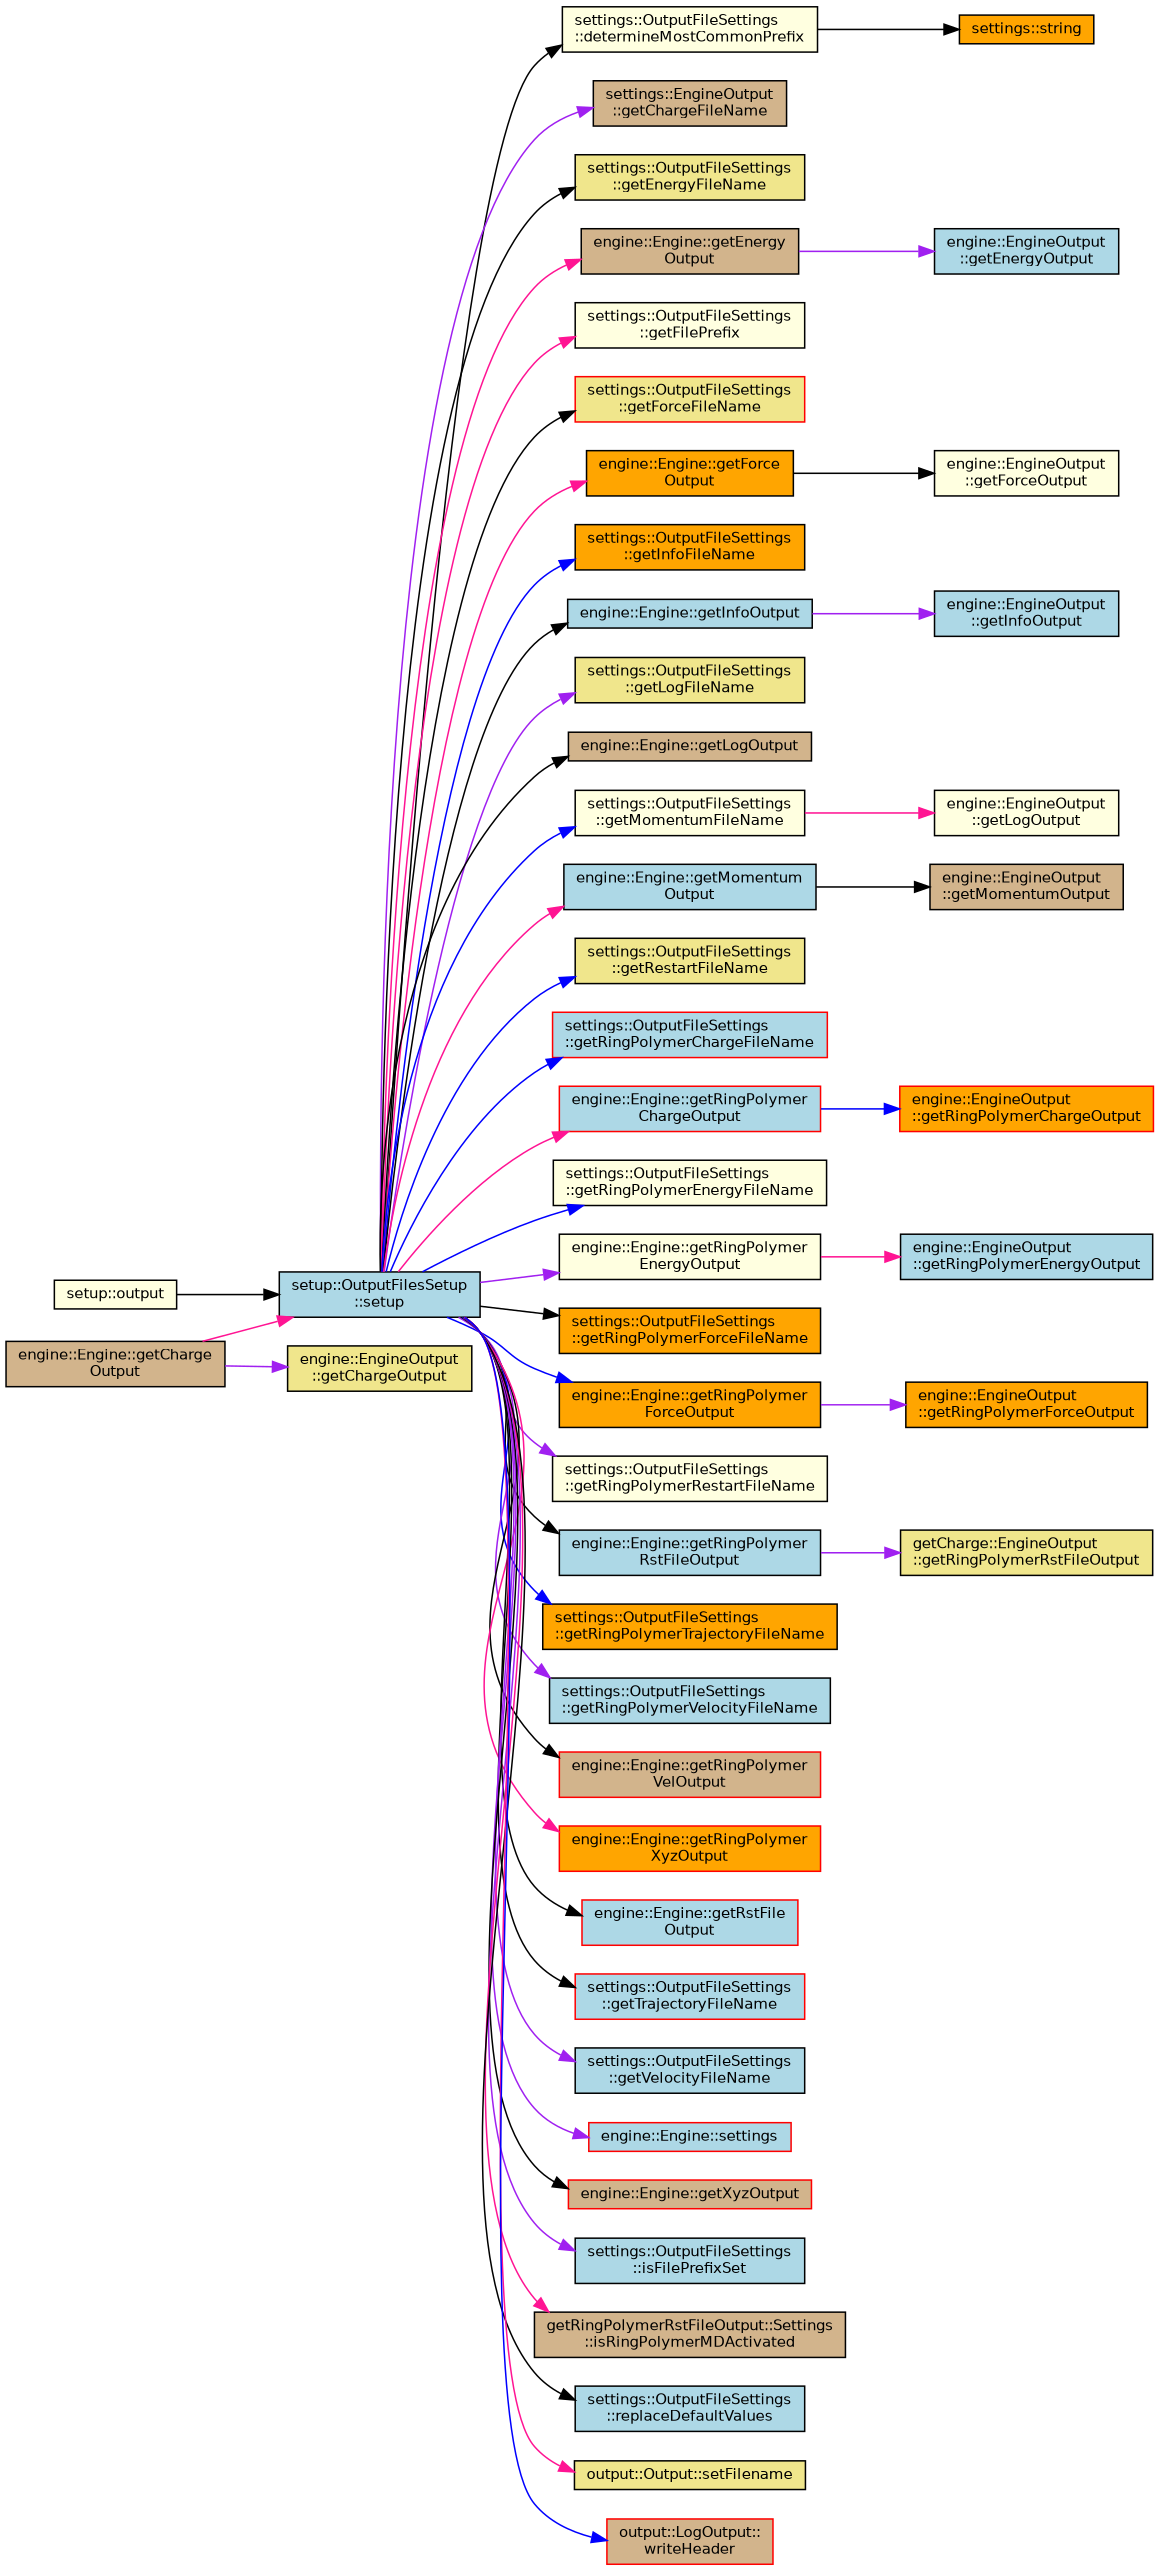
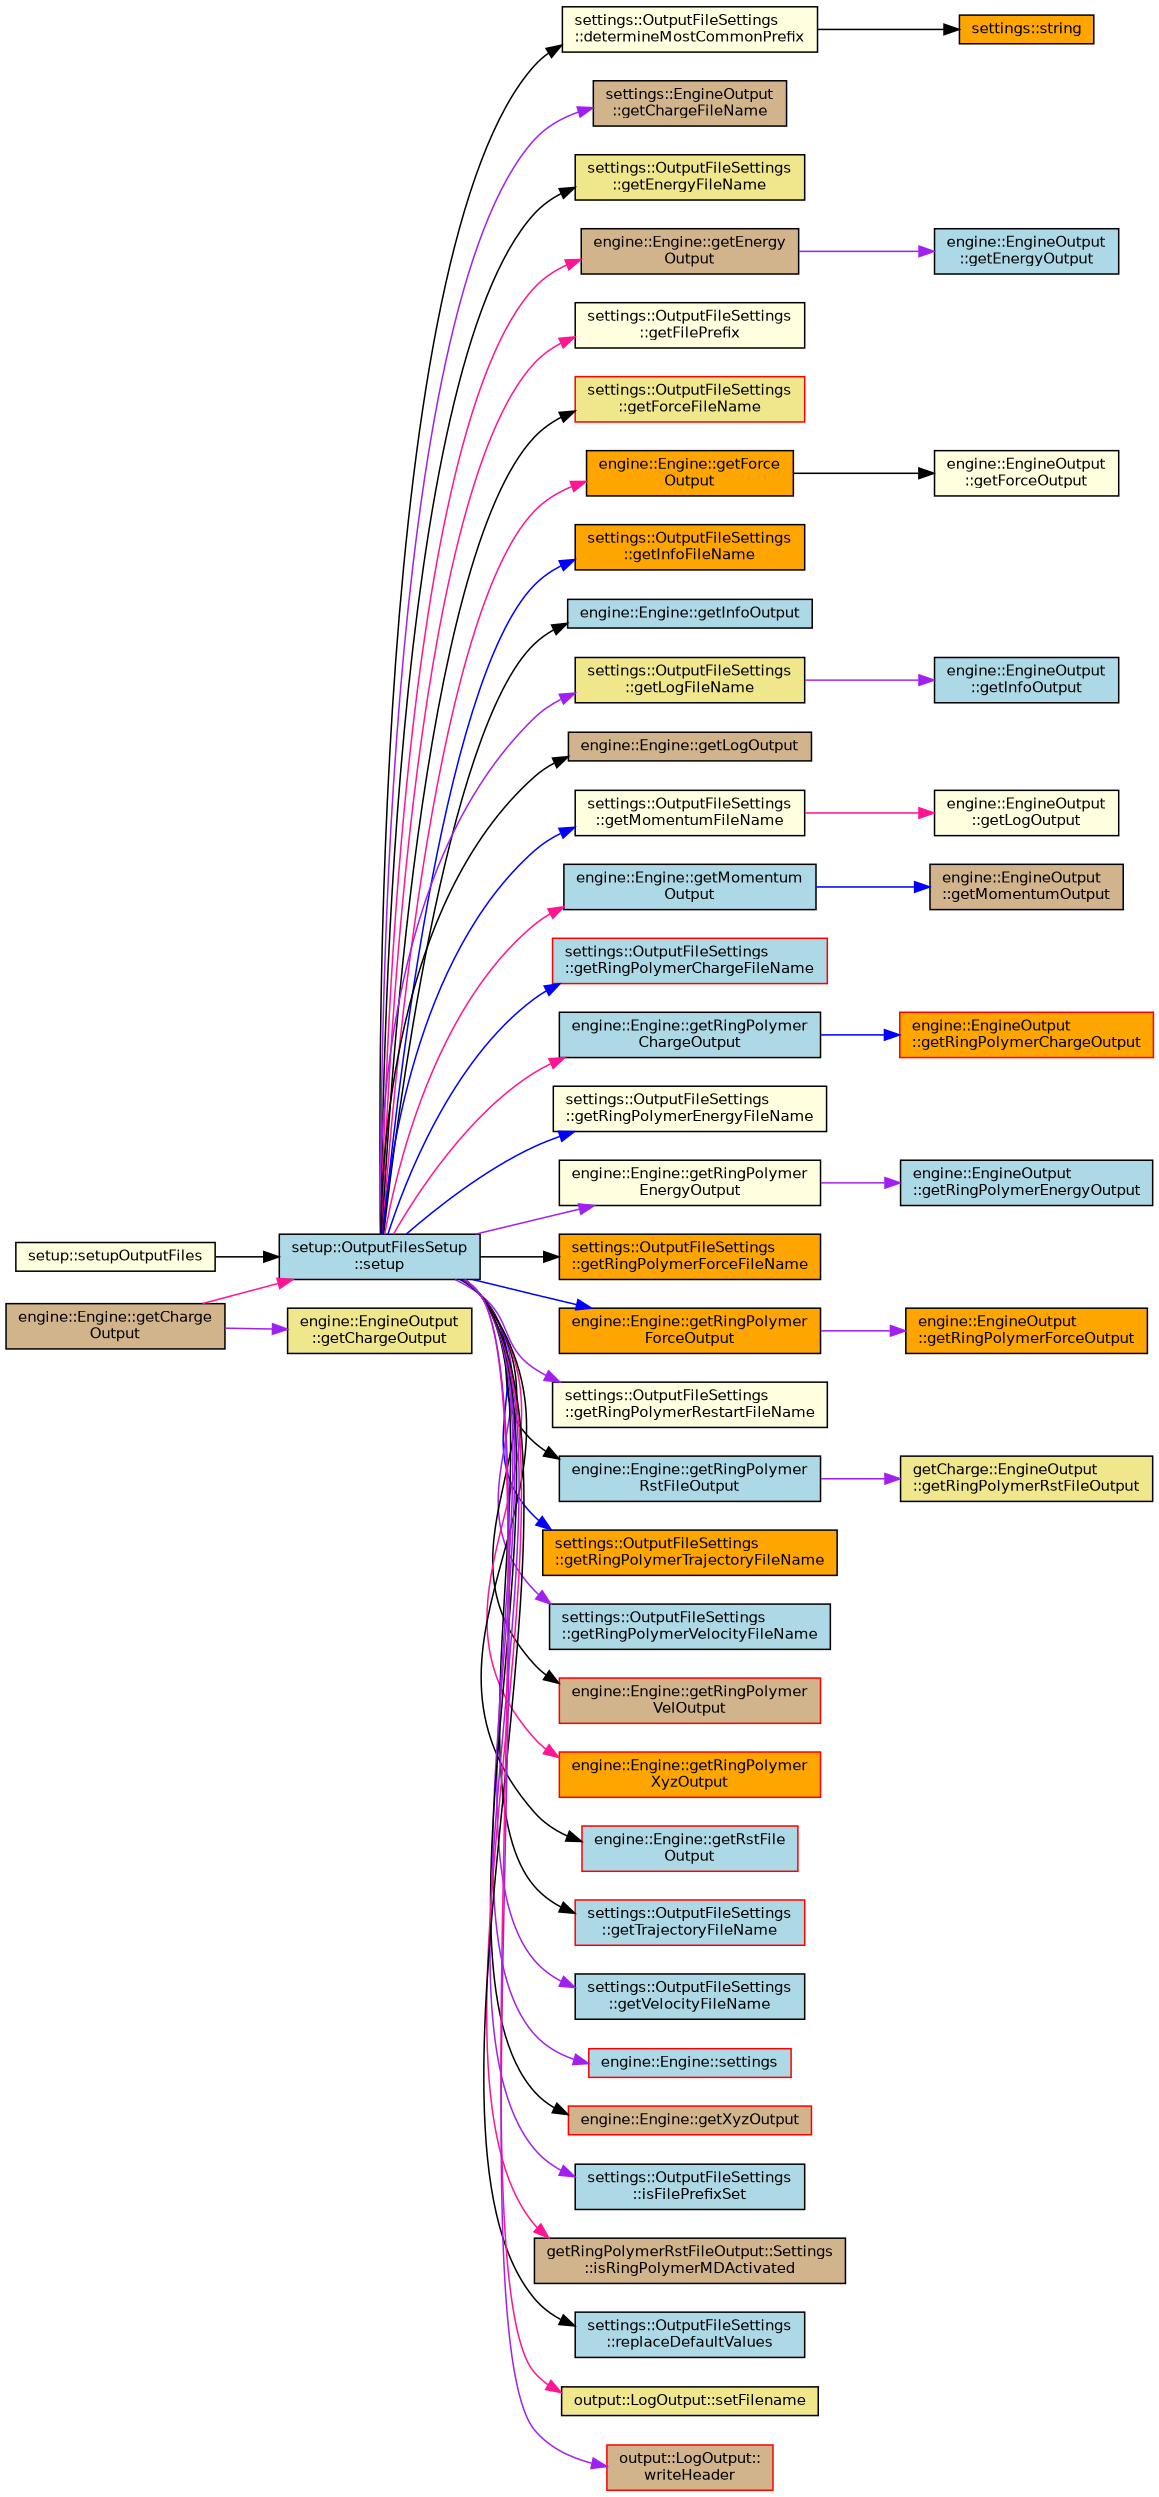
  digraph {
    rankdir=LR
    node [color=black fillcolor=lightblue fontname=Helvetica fontsize=10 shape=record style=filled]
    edge [color=black fontname=Helvetica fontsize=10 labelfontname=Helvetica labelfontsize=10 style=solid]
-   n1 [fillcolor=lightyellow fontcolor=black height=0.2 label="setup::output" width=0.4]
+   n1 [fillcolor=lightyellow fontcolor=black height=0.2 label="setup::setupOutputFiles" width=0.4]
    n2 [height=0.2 label="setup::OutputFilesSetup\l::setup" width=0.4]
    n3 [fillcolor=lightyellow height=0.2 label="settings::OutputFileSettings\l::determineMostCommonPrefix" width=0.4]
    n4 [fillcolor=tan height=0.2 label="settings::EngineOutput\l::getChargeFileName" width=0.4]
    n5 [fillcolor=khaki height=0.2 label="settings::OutputFileSettings\l::getEnergyFileName" width=0.4]
    n6 [fillcolor=tan height=0.2 label="engine::Engine::getEnergy\lOutput" width=0.4]
    n7 [fillcolor=lightyellow height=0.2 label="settings::OutputFileSettings\l::getFilePrefix" width=0.4]
    n8 [color=red fillcolor=khaki height=0.2 label="settings::OutputFileSettings\l::getForceFileName" width=0.4]
    n9 [fillcolor=orange height=0.2 label="engine::Engine::getForce\lOutput" width=0.4]
    n10 [fillcolor=orange height=0.2 label="settings::OutputFileSettings\l::getInfoFileName" width=0.4]
    n11 [height=0.2 label="engine::Engine::getInfoOutput" width=0.4]
    n12 [fillcolor=khaki height=0.2 label="settings::OutputFileSettings\l::getLogFileName" width=0.4]
    n13 [fillcolor=tan height=0.2 label="engine::Engine::getLogOutput" width=0.4]
    n14 [fillcolor=lightyellow height=0.2 label="settings::OutputFileSettings\l::getMomentumFileName" width=0.4]
    n15 [height=0.2 label="engine::Engine::getMomentum\lOutput" width=0.4]
-   n16 [fillcolor=khaki height=0.2 label="settings::OutputFileSettings\l::getRestartFileName" width=0.4]
    n17 [color=red height=0.2 label="settings::OutputFileSettings\l::getRingPolymerChargeFileName" width=0.4]
-   n18 [color=red height=0.2 label="engine::Engine::getRingPolymer\lChargeOutput" width=0.4]
+   n18 [height=0.2 label="engine::Engine::getRingPolymer\lChargeOutput" width=0.4]
    n19 [fillcolor=lightyellow height=0.2 label="settings::OutputFileSettings\l::getRingPolymerEnergyFileName" width=0.4]
    n20 [fillcolor=lightyellow height=0.2 label="engine::Engine::getRingPolymer\lEnergyOutput" width=0.4]
    n21 [fillcolor=orange height=0.2 label="settings::OutputFileSettings\l::getRingPolymerForceFileName" width=0.4]
    n22 [fillcolor=orange height=0.2 label="engine::Engine::getRingPolymer\lForceOutput" width=0.4]
    n23 [fillcolor=lightyellow height=0.2 label="settings::OutputFileSettings\l::getRingPolymerRestartFileName" width=0.4]
    n24 [height=0.2 label="engine::Engine::getRingPolymer\lRstFileOutput" width=0.4]
    n25 [fillcolor=orange height=0.2 label="settings::OutputFileSettings\l::getRingPolymerTrajectoryFileName" width=0.4]
    n26 [height=0.2 label="settings::OutputFileSettings\l::getRingPolymerVelocityFileName" width=0.4]
    n27 [color=red fillcolor=tan height=0.2 label="engine::Engine::getRingPolymer\lVelOutput" width=0.4]
    n28 [color=red fillcolor=orange height=0.2 label="engine::Engine::getRingPolymer\lXyzOutput" width=0.4]
    n29 [color=red height=0.2 label="engine::Engine::getRstFile\lOutput" width=0.4]
    n30 [color=red height=0.2 label="settings::OutputFileSettings\l::getTrajectoryFileName" width=0.4]
    n31 [height=0.2 label="settings::OutputFileSettings\l::getVelocityFileName" width=0.4]
    n32 [color=red height=0.2 label="engine::Engine::settings" width=0.4]
    n33 [color=red fillcolor=tan height=0.2 label="engine::Engine::getXyzOutput" width=0.4]
    n34 [height=0.2 label="settings::OutputFileSettings\l::isFilePrefixSet" width=0.4]
    n35 [fillcolor=tan height=0.2 label="getRingPolymerRstFileOutput::Settings\l::isRingPolymerMDActivated" width=0.4]
    n36 [height=0.2 label="settings::OutputFileSettings\l::replaceDefaultValues" width=0.4]
-   n37 [fillcolor=khaki height=0.2 label="output::Output::setFilename" width=0.4]
+   n37 [fillcolor=khaki height=0.2 label="output::LogOutput::setFilename" width=0.4]
    n38 [color=red fillcolor=tan height=0.2 label="output::LogOutput::\lwriteHeader" width=0.4]
    n39 [fillcolor=orange height=0.2 label="settings::string" width=0.4]
    n40 [fillcolor=tan height=0.2 label="engine::Engine::getCharge\lOutput" width=0.4]
    n41 [fillcolor=khaki height=0.2 label="engine::EngineOutput\l::getChargeOutput" width=0.4]
    n42 [height=0.2 label="engine::EngineOutput\l::getEnergyOutput" width=0.4]
    n43 [fillcolor=lightyellow height=0.2 label="engine::EngineOutput\l::getForceOutput" width=0.4]
    n44 [height=0.2 label="engine::EngineOutput\l::getInfoOutput" width=0.4]
    n45 [fillcolor=lightyellow height=0.2 label="engine::EngineOutput\l::getLogOutput" width=0.4]
    n46 [fillcolor=tan height=0.2 label="engine::EngineOutput\l::getMomentumOutput" width=0.4]
    n47 [color=red fillcolor=orange height=0.2 label="engine::EngineOutput\l::getRingPolymerChargeOutput" width=0.4]
    n48 [height=0.2 label="engine::EngineOutput\l::getRingPolymerEnergyOutput" width=0.4]
    n49 [fillcolor=orange height=0.2 label="engine::EngineOutput\l::getRingPolymerForceOutput" width=0.4]
    n50 [fillcolor=khaki height=0.2 label="getCharge::EngineOutput\l::getRingPolymerRstFileOutput" width=0.4]
    n1 -> n2
    n2 -> n3
    n2 -> n4 [color=purple]
    n2 -> n5
    n2 -> n6 [color=deeppink]
    n2 -> n7 [color=deeppink]
    n2 -> n8
    n2 -> n9 [color=deeppink]
    n2 -> n10 [color=blue]
    n2 -> n11
    n2 -> n12 [color=purple]
    n2 -> n13
    n2 -> n14 [color=blue]
    n2 -> n15 [color=deeppink]
-   n2 -> n16 [color=blue]
    n2 -> n17 [color=blue]
    n2 -> n18 [color=deeppink]
    n2 -> n19 [color=blue]
    n2 -> n20 [color=purple]
    n2 -> n21
    n2 -> n22 [color=blue]
    n2 -> n23 [color=purple]
    n2 -> n24
    n2 -> n25 [color=blue]
    n2 -> n26 [color=purple]
    n2 -> n27
    n2 -> n28 [color=deeppink]
    n2 -> n29
    n2 -> n30
    n2 -> n31 [color=purple]
    n2 -> n32 [color=purple]
    n2 -> n33
    n2 -> n34 [color=purple]
    n2 -> n35 [color=deeppink]
    n2 -> n36
    n2 -> n37 [color=deeppink]
-   n2 -> n38 [color=blue]
+   n2 -> n38 [color=purple]
    n3 -> n39
    n6 -> n42 [color=purple]
    n9 -> n43
-   n11 -> n44 [color=purple]
+   n12 -> n44 [color=purple]
    n14 -> n45 [color=deeppink]
-   n15 -> n46
+   n15 -> n46 [color=blue]
    n18 -> n47 [color=blue]
-   n20 -> n48 [color=deeppink]
+   n20 -> n48 [color=purple]
    n22 -> n49 [color=purple]
    n24 -> n50 [color=purple]
    n40 -> n2 [color=deeppink]
    n40 -> n41 [color=purple]
  }
